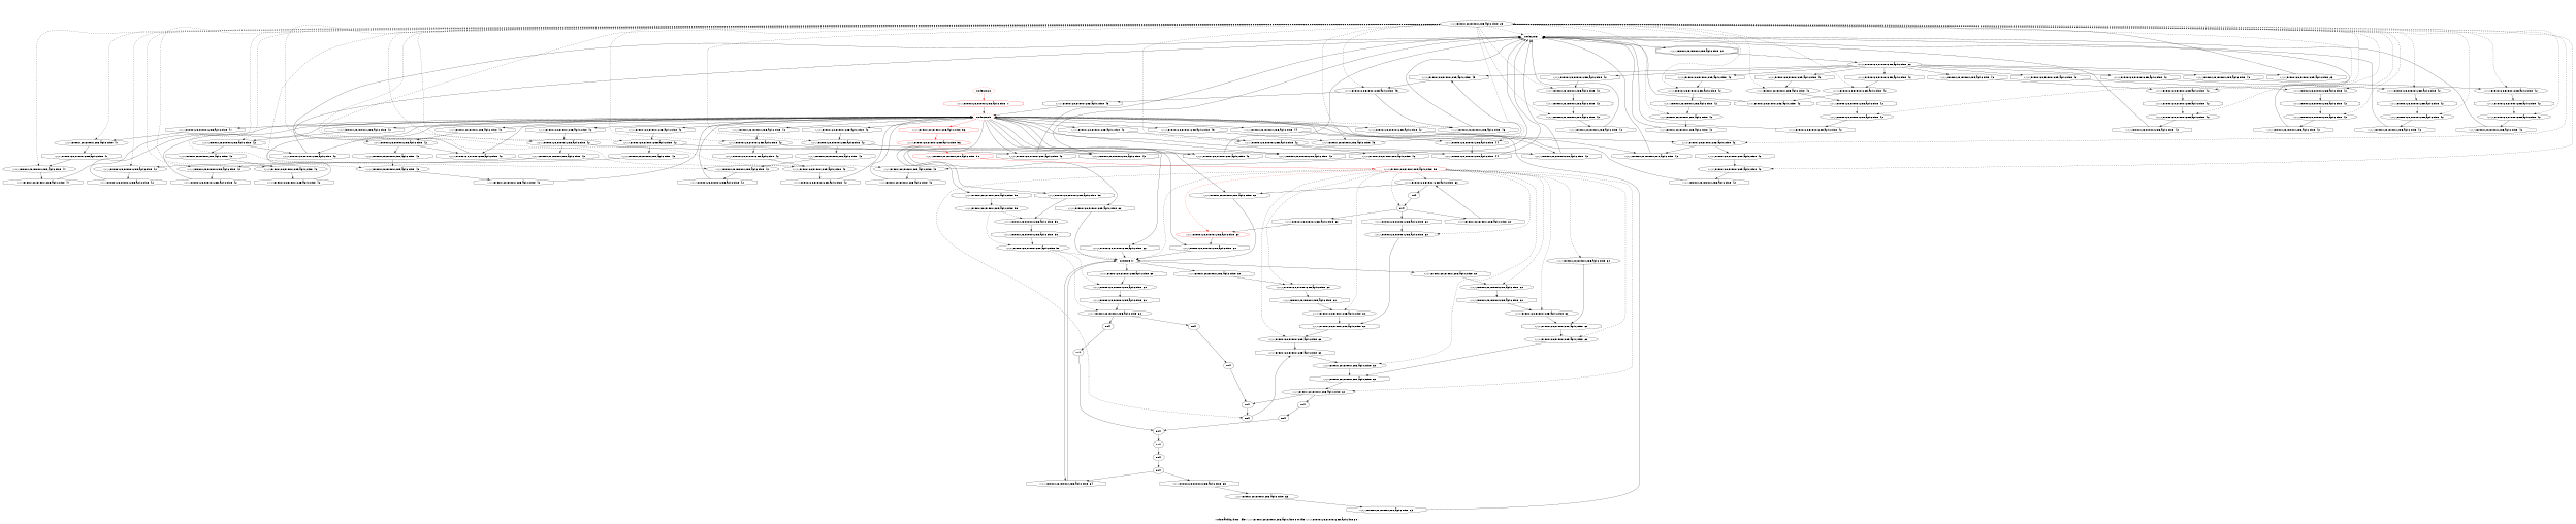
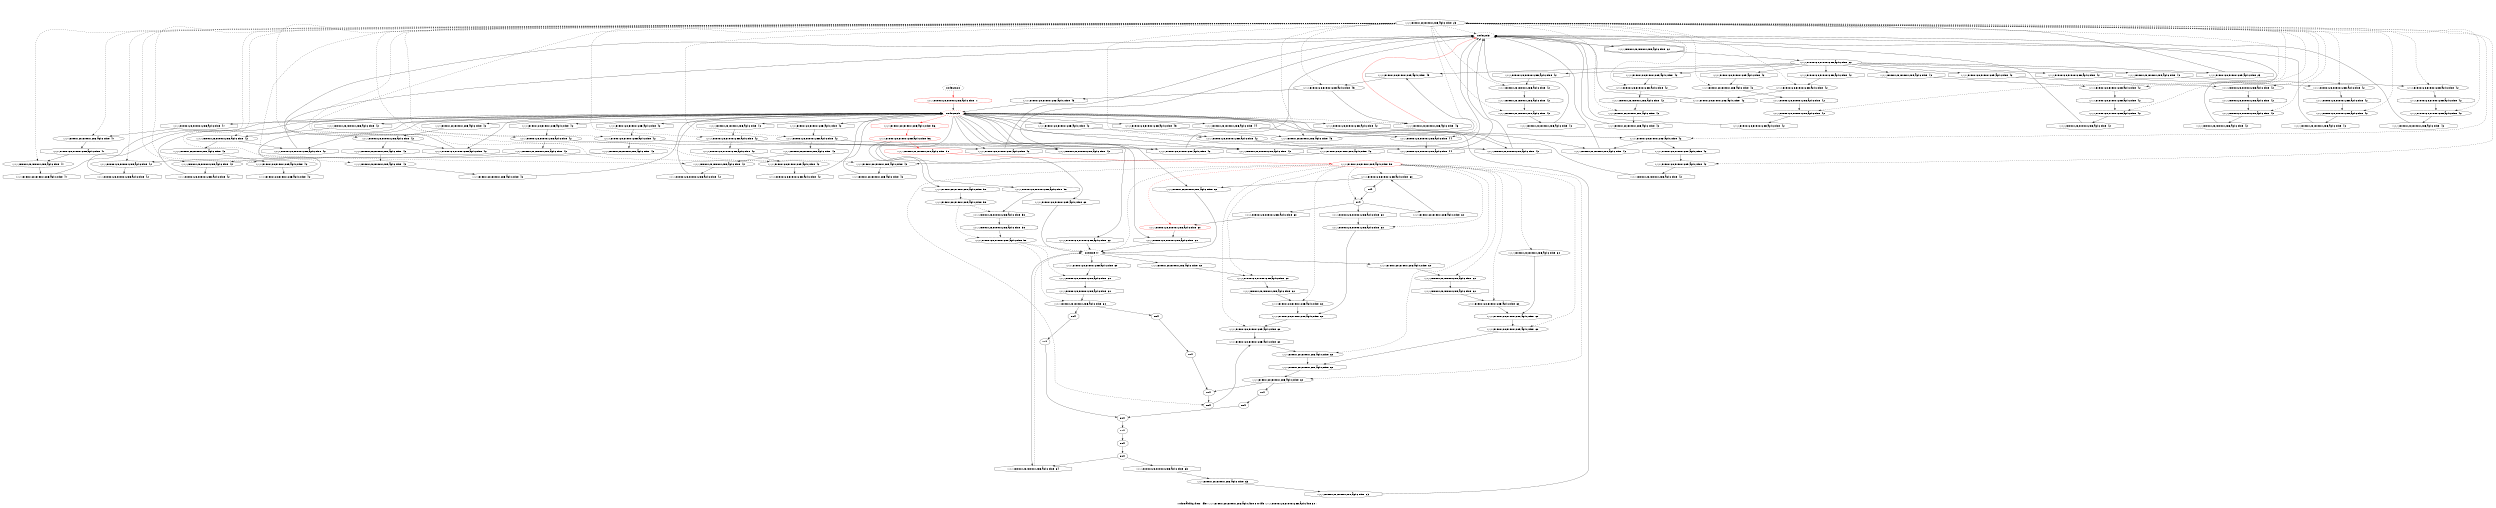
  digraph {
    label="Vulnerability from  'file ../../../Preon128/Preon128B/api.c line 8 to file ../../../Preon128/Preon128B/api.c line 60 ' "
    node [shape=octagon style=solid]
    n1 [label="../../../Preon128/Preon128B/api.c Line  23" shape=ellipse]
    node_2831 [shape=ellipse style=dashed]
    n3 [label="../../../Preon128/Preon128B/api.c Line  42" shape=ellipse]
    n4 [label="../../../Preon128/Preon128B/api.c Line  44" shape=ellipse]
    n5 [label="../../../Preon128/Preon128B/api.c Line  42" shape=ellipse]
    n6 [label="../../../Preon128/Preon128B/api.c Line  42" shape=ellipse]
    n7 [label="../../../Preon128/Preon128B/api.c Line  47" shape=ellipse]
    n8 [label="../../../Preon128/Preon128B/api.c Line  42" shape=ellipse]
    n9 [label="../../../Preon128/Preon128B/api.c Line  42" shape=ellipse]
    n10 [label="../../../Preon128/Preon128B/api.c Line  42" shape=ellipse]
    n11 [label="../../../Preon128/Preon128B/api.c Line  45" shape=ellipse]
    n12 [label="../../../Preon128/Preon128B/api.c Line  42" shape=ellipse]
    n13 [label="../../../Preon128/Preon128B/api.c Line  42" shape=ellipse]
    n14 [label="../../../Preon128/Preon128B/api.c Line  42" shape=ellipse]
    n15 [label="../../../Preon128/Preon128B/api.c Line  42" shape=ellipse]
    n16 [label="../../../Preon128/Preon128B/api.c Line  47" shape=ellipse]
    n17 [label="../../../Preon128/Preon128B/api.c Line  42" shape=ellipse]
    n18 [label="../../../Preon128/Preon128B/api.c Line  42" shape=ellipse]
    n19 [label="../../../Preon128/Preon128B/api.c Line  42" shape=ellipse]
    n20 [label="../../../Preon128/Preon128B/api.c Line  42" shape=ellipse]
    n21 [label="../../../Preon128/Preon128B/api.c Line  42" shape=ellipse]
    n22 [label="../../../Preon128/Preon128B/api.c Line  42" shape=ellipse]
    n23 [label="../../../Preon128/Preon128B/api.c Line  42" shape=ellipse]
    n24 [label="../../../Preon128/Preon128B/api.c Line  42" shape=ellipse]
    n25 [label="../../../Preon128/Preon128B/api.c Line  42" shape=ellipse]
    n26 [label="../../../Preon128/Preon128B/api.c Line  42" shape=ellipse]
    n27 [label="../../../Preon128/Preon128B/api.c Line  42" shape=ellipse]
    n28 [label="../../../Preon128/Preon128B/api.c Line  42" shape=ellipse]
    n29 [label="../../../Preon128/Preon128B/api.c Line  42" shape=ellipse]
    n30 [label="../../../Preon128/Preon128B/api.c Line  42" shape=ellipse]
    n31 [label="../../../Preon128/Preon128B/api.c Line  42" shape=ellipse]
    n32 [label="../../../Preon128/Preon128B/api.c Line  42" shape=ellipse]
    n33 [label="../../../Preon128/Preon128B/api.c Line  45" shape=ellipse]
    n34 [label="../../../Preon128/Preon128B/api.c Line  42" shape=ellipse]
    n35 [label="../../../Preon128/Preon128B/api.c Line  42" shape=ellipse]
    n36 [label="../../../Preon128/Preon128B/api.c Line  42" shape=ellipse]
    n37 [label="../../../Preon128/Preon128B/api.c Line  42" shape=ellipse]
    n38 [label="../../../Preon128/Preon128B/api.c Line  42" shape=ellipse]
    n39 [label="../../../Preon128/Preon128B/api.c Line  22" shape=doubleoctagon]
    n40 [label="../../../Preon128/Preon128B/api.c Line  42"]
    n41 [label="../../../Preon128/Preon128B/api.c Line  42"]
    n42 [label="../../../Preon128/Preon128B/api.c Line  44"]
    n43 [label="../../../Preon128/Preon128B/api.c Line  42"]
    n44 [label="../../../Preon128/Preon128B/api.c Line  42"]
    n45 [label="../../../Preon128/Preon128B/api.c Line  47"]
    n46 [label="../../../Preon128/Preon128B/api.c Line  42"]
    n47 [label="../../../Preon128/Preon128B/api.c Line  42"]
    n48 [label="../../../Preon128/Preon128B/api.c Line  42"]
    n49 [label="../../../Preon128/Preon128B/api.c Line  42"]
    n50 [label="../../../Preon128/Preon128B/api.c Line  42"]
    n51 [label="../../../Preon128/Preon128B/api.c Line  46"]
    n52 [label="../../../Preon128/Preon128B/api.c Line  45"]
    n53 [label="../../../Preon128/Preon128B/api.c Line  42"]
    n54 [label="../../../Preon128/Preon128B/api.c Line  42"]
    n55 [label="../../../Preon128/Preon128B/api.c Line  42"]
    n56 [label="../../../Preon128/Preon128B/api.c Line  42"]
    n57 [label="../../../Preon128/Preon128B/api.c Line  47"]
    n58 [label="../../../Preon128/Preon128B/api.c Line  42"]
    n59 [label="../../../Preon128/Preon128B/api.c Line  42"]
    n60 [label="../../../Preon128/Preon128B/api.c Line  42"]
    n61 [label="../../../Preon128/Preon128B/api.c Line  42"]
    n62 [label="../../../Preon128/Preon128B/api.c Line  42"]
    n63 [label="../../../Preon128/Preon128B/api.c Line  42"]
    n64 [label="../../../Preon128/Preon128B/api.c Line  42"]
    n65 [label="../../../Preon128/Preon128B/api.c Line  42"]
    n66 [label="../../../Preon128/Preon128B/api.c Line  42"]
    n67 [label="../../../Preon128/Preon128B/api.c Line  42"]
    n68 [label="../../../Preon128/Preon128B/api.c Line  42"]
    n69 [label="../../../Preon128/Preon128B/api.c Line  42"]
    n70 [label="../../../Preon128/Preon128B/api.c Line  42"]
    n71 [label="../../../Preon128/Preon128B/api.c Line  42"]
    n72 [label="../../../Preon128/Preon128B/api.c Line  42"]
    n73 [label="../../../Preon128/Preon128B/api.c Line  42"]
    n74 [label="../../../Preon128/Preon128B/api.c Line  42"]
    n75 [label="../../../Preon128/Preon128B/api.c Line  42"]
    n76 [label="../../../Preon128/Preon128B/api.c Line  42"]
    n77 [label="../../../Preon128/Preon128B/api.c Line  42"]
    n78 [label="../../../Preon128/Preon128B/api.c Line  42"]
    n79 [label="../../../Preon128/Preon128B/api.c Line  45"]
    n80 [label="../../../Preon128/Preon128B/api.c Line  42"]
    n81 [label="../../../Preon128/Preon128B/api.c Line  42"]
    n82 [label="../../../Preon128/Preon128B/api.c Line  42"]
    n83 [label="../../../Preon128/Preon128B/api.c Line  42"]
    n84 [label="../../../Preon128/Preon128B/api.c Line  42"]
    n85 [label="../../../Preon128/Preon128B/api.c Line  22" shape=ellipse]
    node_2829 [color=red shape=ellipse style=dashed]
    n87 [label="../../../Preon128/Preon128B/api.c Line  42"]
    n88 [label="../../../Preon128/Preon128B/api.c Line  42"]
    n89 [label="../../../Preon128/Preon128B/api.c Line  42"]
    n90 [label="../../../Preon128/Preon128B/api.c Line  42"]
    n91 [label="../../../Preon128/Preon128B/api.c Line  42"]
    n92 [label="../../../Preon128/Preon128B/api.c Line  42"]
    n93 [label="../../../Preon128/Preon128B/api.c Line  42"]
    n94 [label="../../../Preon128/Preon128B/api.c Line  42"]
    n95 [label="../../../Preon128/Preon128B/api.c Line  23"]
    n96 [color=red label="../../../Preon128/Preon128B/api.c Line  11"]
    n97 [label="../../../Preon128/Preon128B/api.c Line  42"]
    n98 [label="../../../Preon128/Preon128B/api.c Line  60"]
    n99 [color=red label="../../../Preon128/Preon128B/api.c Line  56"]
    n100 [label="../../../Preon128/Preon128B/api.c Line  42"]
    n101 [label="../../../Preon128/Preon128B/api.c Line  47"]
    n102 [label="../../../Preon128/Preon128B/api.c Line  60"]
    n103 [label="../../../Preon128/Preon128B/api.c Line  42"]
    n104 [label="../../../Preon128/Preon128B/api.c Line  60"]
    n105 [label="../../../Preon128/Preon128B/api.c Line  42"]
    n106 [label="../../../Preon128/Preon128B/api.c Line  42"]
    n107 [label="../../../Preon128/Preon128B/api.c Line  44"]
    n108 [label="../../../Preon128/Preon128B/api.c Line  42"]
    n109 [label="../../../Preon128/Preon128B/api.c Line  62"]
    n110 [label="../../../Preon128/Preon128B/api.c Line  42"]
    n111 [label="../../../Preon128/Preon128B/api.c Line  45"]
    n112 [label="../../../Preon128/Preon128B/api.c Line  42"]
    n113 [label=node_8944 shape=ellipse style=dashed]
    n114 [color=red label="../../../Preon128/Preon128B/api.c Line  56" shape=ellipse]
    n115 [label="../../../Preon128/Preon128B/api.c Line  60"]
    n116 [label="../../../Preon128/Preon128B/api.c Line  60"]
    n117 [label="../../../Preon128/Preon128B/api.c Line  64"]
    n118 [label="../../../Preon128/Preon128B/api.c Line  60"]
    n119 [color=red label="../../../Preon128/Preon128B/api.c Line  58"]
    n120 [label="../../../Preon128/Preon128B/api.c Line  58"]
    n121 [label="../../../Preon128/Preon128B/api.c Line  58"]
-   node_2828 [color=red shape=ellipse style=dashed]
+   node_2828 [color=black shape=ellipse style=dashed]
    n123 [label="../../../Preon128/Preon128B/api.c Line  60" shape=ellipse]
    n124 [label="../../../Preon128/Preon128B/api.c Line  60"]
    n125 [label="../../../Preon128/Preon128B/api.c Line  60" shape=ellipse]
    n126 [label="../../../Preon128/Preon128B/api.c Line  60"]
    n127 [label="../../../Preon128/Preon128B/api.c Line  60" shape=ellipse]
    n128 [label="../../../Preon128/Preon128B/api.c Line  60" shape=ellipse]
    n129 [color=red label="../../../Preon128/Preon128B/api.c Line  58" shape=ellipse]
    n130 [label="../../../Preon128/Preon128B/api.c Line  58" shape=ellipse]
    n131 [label="../../../Preon128/Preon128B/api.c Line  58" shape=ellipse]
    n132 [label="../../../Preon128/Preon128B/api.c Line  60" shape=ellipse]
    n133 [label="../../../Preon128/Preon128B/api.c Line  60" shape=ellipse]
    n134 [label=null shape=ellipse]
    n135 [label="../../../Preon128/Preon128B/api.c Line  60" shape=ellipse]
    n136 [label="../../../Preon128/Preon128B/api.c Line  60" shape=ellipse]
    n137 [label=null shape=ellipse]
    n138 [label="../../../Preon128/Preon128B/api.c Line  60" shape=ellipse]
    n139 [label="../../../Preon128/Preon128B/api.c Line  60" shape=ellipse]
    n140 [color=red label="../../../Preon128/Preon128B/api.c Line  60" shape=ellipse]
    n141 [label="../../../Preon128/Preon128B/api.c Line  60" shape=ellipse]
    n142 [label="../../../Preon128/Preon128B/api.c Line  60" shape=ellipse]
    n143 [label="../../../Preon128/Preon128B/api.c Line  58" shape=ellipse]
    n144 [label="../../../Preon128/Preon128B/api.c Line  58"]
    n145 [label="../../../Preon128/Preon128B/api.c Line  60"]
    n146 [label="../../../Preon128/Preon128B/api.c Line  60"]
    n147 [label="../../../Preon128/Preon128B/api.c Line  60"]
    n148 [label="../../../Preon128/Preon128B/api.c Line  60"]
    n149 [label="../../../Preon128/Preon128B/api.c Line  60"]
    n150 [label=null]
    n151 [label="../../../Preon128/Preon128B/api.c Line  60"]
    n152 [label="../../../Preon128/Preon128B/api.c Line  60"]
    n153 [label=null]
    n154 [label=null]
    n155 [label="../../../Preon128/Preon128B/api.c Line  60"]
    n156 [label=null shape=ellipse]
    n157 [label="../../../Preon128/Preon128B/api.c Line  60" shape=ellipse]
    n158 [label=null]
    n159 [label=null]
    n160 [label=null shape=ellipse]
    n161 [label=null shape=ellipse]
    n162 [label=null]
    n163 [label=null shape=ellipse]
    n164 [label=null]
    n165 [label="../../../Preon128/Preon128B/api.c Line  63" shape=ellipse]
    n166 [label="../../../Preon128/Preon128B/api.c Line  63"]
    n167 [label="../../../Preon128/Preon128B/api.c Line  63"]
    n168 [label=null shape=ellipse]
    n1 -> node_2831 [style=dashed]
    n1 -> n3 [style=dashed]
    n1 -> n4 [style=dashed]
    n1 -> n5 [style=dashed]
    n1 -> n6 [style=dashed]
    n1 -> n7 [style=dashed]
    n1 -> n8 [style=dashed]
    n1 -> n9 [style=dashed]
    n1 -> n10 [style=dashed]
    n1 -> n11 [style=dashed]
    n1 -> n12 [style=dashed]
    n1 -> n13 [style=dashed]
    n1 -> n14 [style=dashed]
    n1 -> n15 [style=dashed]
    n1 -> n16 [style=dashed]
    n1 -> n17 [style=dashed]
    n1 -> n18 [style=dashed]
    n1 -> n19 [style=dashed]
    n1 -> n20 [style=dashed]
    n1 -> n21 [style=dashed]
    n1 -> n22 [style=dashed]
    n1 -> n23 [style=dashed]
    n1 -> n24 [style=dashed]
    n1 -> n25 [style=dashed]
    n1 -> n26 [style=dashed]
    n1 -> n27 [style=dashed]
    n1 -> n28 [style=dashed]
    n1 -> n29 [style=dashed]
    n1 -> n30 [style=dashed]
    n1 -> n31 [style=dashed]
    n1 -> n32 [style=dashed]
    n1 -> n33 [style=dashed]
    n1 -> n34 [style=dashed]
    n1 -> n35 [style=dashed]
    n1 -> n36 [style=dashed]
    n1 -> n37 [style=dashed]
    n1 -> n38 [style=dashed]
    node_2831 -> n39
    n3 -> n40
    n3 -> n41
    n4 -> n42
    n5 -> n43
    n6 -> n44
    n7 -> n45
    n8 -> n46
    n8 -> n47
    n9 -> n48
    n10 -> n49
    n10 -> n50
    n11 -> n51
    n11 -> n52
    n12 -> n53
    n13 -> n54
    n14 -> n55
    n15 -> n56
    n16 -> n57
    n17 -> n58
    n17 -> n59
    n18 -> n60
    n19 -> n61
    n19 -> n62
    n20 -> n63
    n21 -> n64
    n22 -> n65
    n23 -> n66
    n24 -> n67
    n25 -> n68
    n26 -> n69
    n27 -> n70
    n27 -> n71
    n28 -> n72
    n28 -> n73
    n29 -> n74
    n30 -> n75
    n31 -> n76
    n32 -> n77
    n32 -> n78
    n33 -> n79
    n34 -> n80
    n35 -> n81
    n36 -> n82
    n37 -> n83
    n38 -> n84
    n39 -> n85
    n40 -> node_2831
    n41 -> n20
    n42 -> node_2831
    n43 -> node_2829
    n44 -> node_2829
    n45 -> n16
    n46 -> node_2831
    n47 -> n6
    n48 -> n13
    n49 -> node_2831
    n50 -> n23
-   n51 -> node_2831
+   n51 -> node_2831 [color=red]
    n52 -> node_2829
    n53 -> n37
    n54 -> node_2831
    n55 -> n24
    n56 -> n18
    n57 -> node_2829
    n58 -> node_2831
    n59 -> n5
    n60 -> node_2831
    n61 -> node_2831
    n62 -> n22
    n63 -> node_2829
    n64 -> node_2831
    n65 -> node_2829
    n66 -> node_2829
    n67 -> node_2831
    n68 -> node_2831
    n69 -> node_2831
    n70 -> node_2831
    n71 -> n34
    n72 -> node_2831
    n73 -> n38
    n74 -> n31
    n75 -> n26
    n76 -> node_2831
    n77 -> node_2831
    n78 -> n36
    n79 -> n11
    n80 -> node_2829
    n81 -> n25
    n82 -> node_2829
    n83 -> node_2831
    n84 -> node_2829
    n85 -> n79
    n85 -> n87
    n85 -> n88
    n85 -> n89
    n85 -> n90
    n85 -> n91
    n85 -> n92
    n85 -> n93
    n85 -> n94
    n85 -> n95
    node_2829 -> n40
    node_2829 -> n42
    node_2829 -> n46
    node_2829 -> n49
    node_2829 -> n51 [style=dashed]
    node_2829 -> n58
    node_2829 -> n61
    node_2829 -> n70
    node_2829 -> n72
    node_2829 -> n77
    node_2829 -> n97
    node_2829 -> n98
    node_2829 -> n99 [color=red]
    node_2829 -> n100
    node_2829 -> n101
    node_2829 -> n102
    node_2829 -> n103
    node_2829 -> n104
    node_2829 -> n105
    node_2829 -> n106
    node_2829 -> n107
    node_2829 -> n108
    node_2829 -> n109
    node_2829 -> n110
    node_2829 -> n111
    node_2829 -> n112
    n87 -> n9
    n88 -> n14
    n89 -> n15
    n90 -> n35
    n91 -> n30
    n92 -> n21
    n93 -> n29
    n94 -> n12
    n95 -> n1
    n96 -> node_2829 [color=black]
    n97 -> n8
    n98 -> n113
    n99 -> n114 [color=red]
    n100 -> n17
    n101 -> n7
    n102 -> n113
    n103 -> n3
    n104 -> n113
    n105 -> n19
    n106 -> n10
    n107 -> n4
    n108 -> n28
    n109 -> n113
    n110 -> n27
    n111 -> n33
    n112 -> n32
    n113 -> n115
    n113 -> n116
    n113 -> n117
    n113 -> n118
    n114 -> n119 [color=red]
    n114 -> n120
    n114 -> n121
    n115 -> n123
    n116 -> n127
-   n117 -> n113
+   n117 -> n113 [style=dashed]
    n118 -> n128
    n119 -> n129 [color=red]
    n120 -> n130
    n121 -> n131
    node_2828 -> n96 [color=red]
    n123 -> n124
    n124 -> n125
    n125 -> n126
    n126 -> n133
    n127 -> n148
    n128 -> n149
    n129 -> n113 [style=dashed]
    n129 -> n123 [style=dashed]
    n129 -> n125 [style=dashed]
    n129 -> n127 [style=dashed]
    n129 -> n132 [style=dashed]
    n129 -> n133 [style=dashed]
    n129 -> n134 [style=dashed]
    n129 -> n135 [style=dashed]
    n129 -> n136 [style=dashed]
    n129 -> n137 [style=dashed]
    n129 -> n138 [style=dashed]
    n129 -> n139 [style=dashed]
    n129 -> n140 [color=red style=dashed]
    n129 -> n141 [style=dashed]
    n129 -> n142 [style=dashed]
    n130 -> n131 [style=dashed]
    n130 -> n143 [style=dashed]
    n131 -> n144
    n132 -> n126
    n133 -> n145
    n134 -> n145
    n135 -> n147
    n136 -> n104
    n136 -> n150
    n137 -> n146
    n137 -> n151
    n137 -> n152
    n138 -> n153
    n138 -> n154
    n139 -> n147
    n140 -> n98
    n141 -> n155
    n142 -> n155
    n143 -> n113 [style=dashed]
    n143 -> n128 [style=dashed]
    n143 -> n157 [style=dashed]
    n144 -> n143
    n145 -> n135
    n146 -> n132
    n147 -> n138
    n148 -> n142
    n149 -> n157
    n150 -> n137
    n151 -> n136
    n152 -> n140
    n153 -> n156
    n154 -> n134
    n155 -> n139
    n156 -> n162
    n157 -> n158
    n157 -> n159
    n158 -> n160
    n159 -> n161
    n160 -> n154
    n161 -> n162
    n162 -> n163
    n163 -> n164
    n164 -> n168
    n165 -> n166
    n166 -> node_2829
    n167 -> n165
    n168 -> n117
    n168 -> n167
  }
